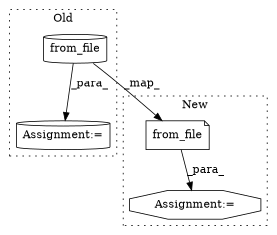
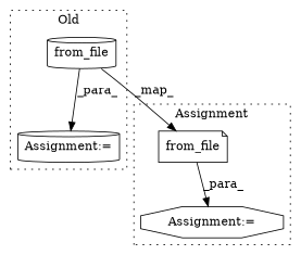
  digraph {
    node [a=32 l="10,1" shape=cylinder]
    n1 [label=from_file s="1129,1151"]
    n2 [a=7 l=1 label="Assignment:=" s=1118]
    n3 [label=from_file s="1638,1665" shape=note]
    n4 [a=7 l=53 label="Assignment:=" s=1622 shape=octagon]
    subgraph cluster_1 {
      label=Old
      style=dotted
      n1
      n2
    }
    subgraph cluster_2 {
-     label=New
+     label=Assignment
      style=dotted
      n3
      n4
    }
    n1 -> n2 [label=_para_]
    n1 -> n3 [label=_map_]
    n3 -> n4 [label=_para_]
  }
